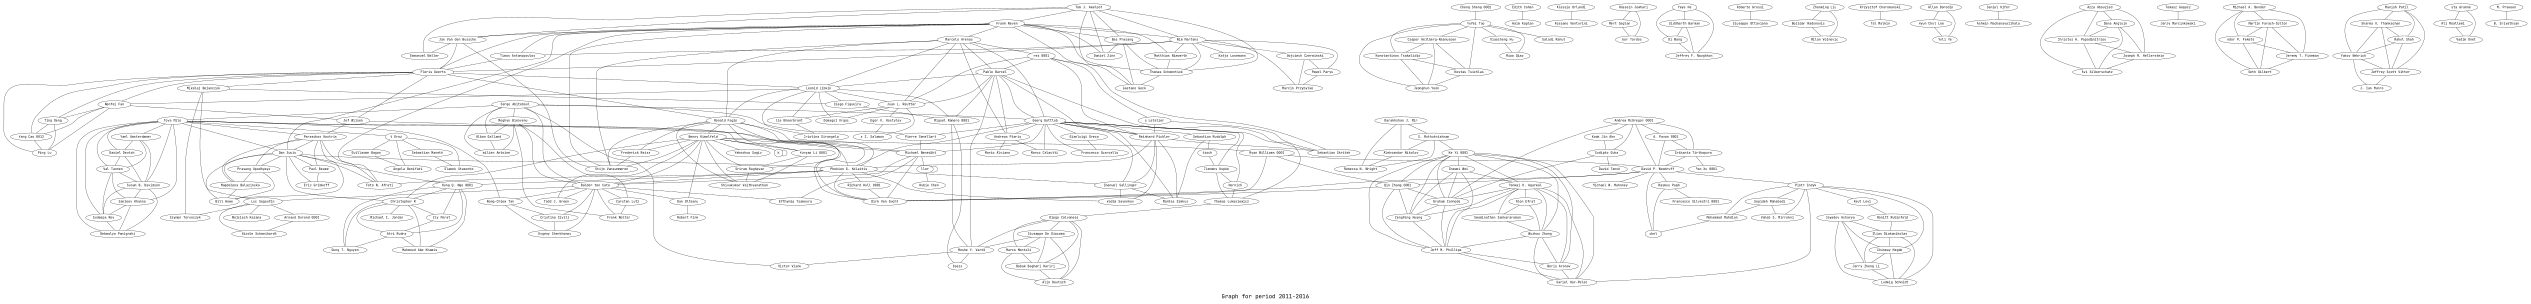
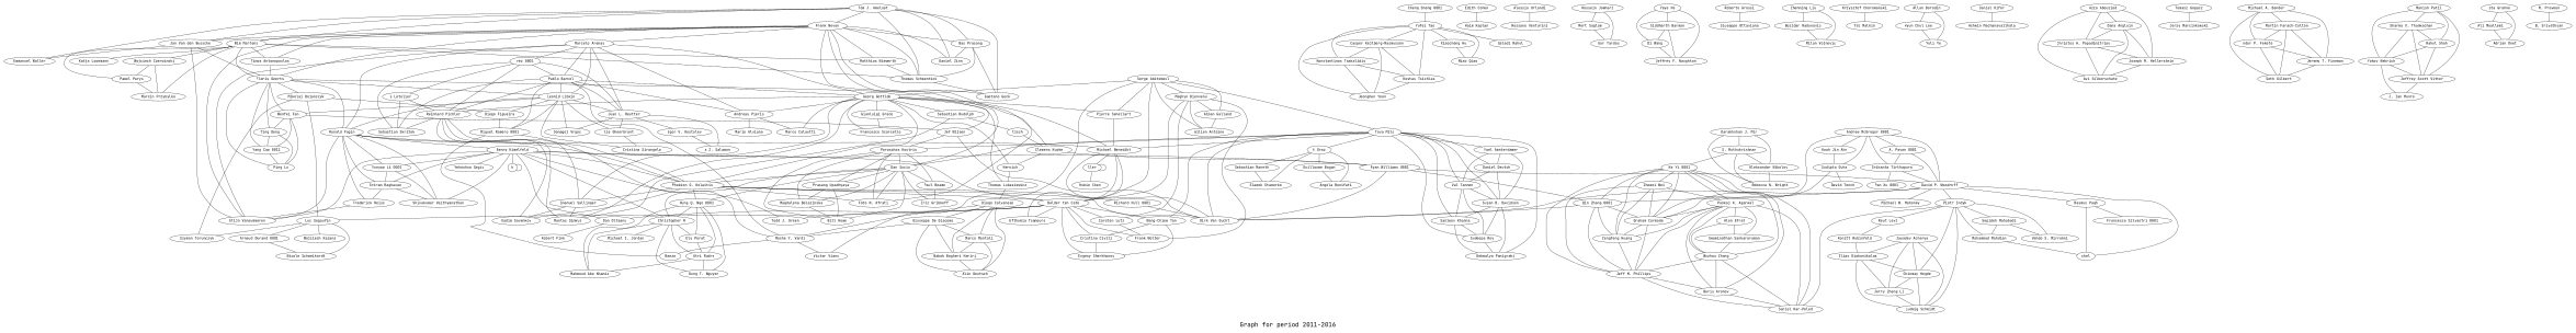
  graph {
    fontname="JetBrains Mono"
    fontsize=24
    label="\nGraph for period 2011-2016\n"
    splines=true
    node [fontname="JetBrains Mono" shape=ellipse]
    edge [fontname="JetBrains Mono"]
    n1 [height=0.3 label="Tom J. Ameloot" width=0.3]
    n2 [height=0.3 label="Frank Neven" width=0.3]
    n3 [height=0.3 label="Jan Van den Bussche" width=0.3]
    n4 [height=0.3 label="Wim Martens" width=0.3]
    n5 [height=0.3 label="Emmanuel Waller" width=0.3]
    n6 [height=0.3 label="Bas Prasang" width=0.3]
    n7 [height=0.3 label="Daniel Zinn" width=0.3]
    n8 [height=0.3 label="Thomas Schwentick" width=0.3]
    n9 [height=0.3 label="Gaetano Geck" width=0.3]
    n10 [height=0.3 label="Timos Antonopoulos" width=0.3]
    n11 [height=0.3 label="Floris Geerts" width=0.3]
    n12 [height=0.3 label="Marcelo Arenas" width=0.3]
    n13 [height=0.3 label="Dan Suciu" width=0.3]
    n14 [height=0.3 label="Stijn Vansummeren" width=0.3]
    n15 [height=0.3 label="Matthias Niewerth" width=0.3]
    n16 [height=0.3 label="Foto N. Afrati" width=0.3]
    n17 [height=0.3 label="Katja Losemann" width=0.3]
    n18 [height=0.3 label="Wojciech Czerwinski" width=0.3]
    n19 [height=0.3 label="Pawel Parys" width=0.3]
    n20 [height=0.3 label="Marcin Przybylko" width=0.3]
    n21 [height=0.3 label="Leonid Libkin" width=0.3]
    n22 [height=0.3 label="Ronald Fagin" width=0.3]
    n23 [height=0.3 label="Mikolaj Bojanczyk" width=0.3]
    n24 [height=0.3 label="Wenfei Fan" width=0.3]
    n25 [height=0.3 label="Jef Wijsen" width=0.3]
    n26 [height=0.3 label="Ting Deng" width=0.3]
    n27 [height=0.3 label="Yang Cao 0012" width=0.3]
    n28 [height=0.3 label="Ping Lu" width=0.3]
    n29 [height=0.3 label="rez 0001" width=0.3]
    n30 [height=0.3 label="Pablo Barcel" width=0.3]
    n31 [height=0.3 label="Juan L. Reutter" width=0.3]
    n32 [height=0.3 label="Georg Gottlob" width=0.3]
    n33 [height=0.3 label="Andreas Pieris" width=0.3]
    n34 [height=0.3 label="Phokion G. Kolaitis" width=0.3]
    n35 [height=0.3 label="Christopher R" width=0.3]
    n36 [height=0.3 label="Prasang Upadhyaya" width=0.3]
    n37 [height=0.3 label="Magdalena Balazinska" width=0.3]
    n38 [height=0.3 label="Bill Howe" width=0.3]
    n39 [height=0.3 label="Paul Beame" width=0.3]
    n40 [height=0.3 label="Hung Q. Ngo 0001" width=0.3]
    n41 [height=0.3 label="Eric Gribkoff" width=0.3]
    n42 [height=0.3 label="Miguel Romero 0001" width=0.3]
    n43 [height=0.3 label="Diego Figueira" width=0.3]
    n44 [height=0.3 label="Domagoj Vrgoc" width=0.3]
    n45 [height=0.3 label="lie Gheerbrant" width=0.3]
    n46 [height=0.3 label="Cristina Sirangelo" width=0.3]
    n47 [height=0.3 label="Benny Kimelfeld" width=0.3]
    n48 [height=0.3 label="Yunyao Li 0001" width=0.3]
    n49 [height=0.3 label="Sriram Raghavan" width=0.3]
    n50 [height=0.3 label="Shivakumar Vaithyanathan" width=0.3]
    n51 [height=0.3 label="Michael Benedikt" width=0.3]
    n52 [height=0.3 label="Frederick Reiss" width=0.3]
    n53 [height=0.3 label="Luc Segoufin" width=0.3]
    n54 [height=0.3 label="Szymon Torunczyk" width=0.3]
    n55 [height=0.3 label="Paraschos Koutris" width=0.3]
    n56 [height=0.3 label="Dirk Van Gucht" width=0.3]
    n57 [height=0.3 label="s Letelier" width=0.3]
    n58 [height=0.3 label="Reinhard Pichler" width=0.3]
    n59 [height=0.3 label="Sebastian Skritek" width=0.3]
    n60 [height=0.3 label="Moshe Y. Vardi" width=0.3]
    n61 [height=0.3 label="Egor V. Kostylev" width=0.3]
    n62 [height=0.3 label="s Z. Salamon" width=0.3]
    n63 [height=0.3 label="Pierre Senellart" width=0.3]
    n64 [height=0.3 label="Sebastian Rudolph" width=0.3]
    n65 [height=0.3 label="Clemens Kupke" width=0.3]
    n66 [height=0.3 label=Hernich width=0.3]
    n67 [height=0.3 label="Thomas Lukasiewicz" width=0.3]
    n68 [height=0.3 label="Gianluigi Greco" width=0.3]
    n69 [height=0.3 label="Francesco Scarcello" width=0.3]
    n70 [height=0.3 label="Emanuel Sallinger" width=0.3]
    n71 [height=0.3 label="Mantas Simkus" width=0.3]
    n72 [height=0.3 label="Marco Calautti" width=0.3]
    n73 [height=0.3 label="Mario Alviano" width=0.3]
    n74 [height=0.3 label="Vadim Savenkov" width=0.3]
    n75 [height=0.3 label=Baeza width=0.3]
    n76 [height=0.3 label="Victor Vianu" width=0.3]
    n77 [height=0.3 label="Balder ten Cate" width=0.3]
    n78 [height=0.3 label=k width=0.3]
    n79 [height=0.3 label="Ryan Williams 0001" width=0.3]
    n80 [height=0.3 label="Yehoshua Sagiv" width=0.3]
    n81 [height=0.3 label="Dan Olteanu" width=0.3]
    n82 [height=0.3 label="Todd J. Green" width=0.3]
    n83 [height=0.3 label=ller width=0.3]
    n84 [height=0.3 label="Efthymia Tsamoura" width=0.3]
    n85 [height=0.3 label="Richard Hull 0001" width=0.3]
    n86 [height=0.3 label="Darakhshan J. Mir" width=0.3]
    n87 [height=0.3 label="S. Muthukrishnan" width=0.3]
    n88 [height=0.3 label="Aleksandar Nikolov" width=0.3]
    n89 [height=0.3 label="Rebecca N. Wright" width=0.3]
    n90 [height=0.3 label="Ke Yi 0001" width=0.3]
    n91 [height=0.3 label="Zhewei Wei" width=0.3]
    n92 [height=0.3 label="Qin Zhang 0001" width=0.3]
    n93 [height=0.3 label="Pankaj K. Agarwal" width=0.3]
    n94 [height=0.3 label="Wuzhou Zhang" width=0.3]
    n95 [height=0.3 label="Graham Cormode" width=0.3]
    n96 [height=0.3 label="Zengfeng Huang" width=0.3]
    n97 [height=0.3 label="Jeff M. Phillips" width=0.3]
    n98 [height=0.3 label="Boris Aronov" width=0.3]
    n99 [height=0.3 label="Sariel Har-Peled" width=0.3]
    n100 [height=0.3 label="Alon Efrat" width=0.3]
    n101 [height=0.3 label="Swaminathan Sankararaman" width=0.3]
    n102 [height=0.3 label="Cheng Sheng 0001" width=0.3]
    n103 [height=0.3 label="Yufei Tao" width=0.3]
    n104 [height=0.3 label="Casper Kejlberg-Rasmussen" width=0.3]
    n105 [height=0.3 label="Konstantinos Tsakalidis" width=0.3]
    n106 [height=0.3 label="Kostas Tsichlas" width=0.3]
    n107 [height=0.3 label="Jeonghun Yoon" width=0.3]
    n108 [height=0.3 label="Xiaocheng Hu" width=0.3]
    n109 [height=0.3 label="Miao Qiao" width=0.3]
    n110 [height=0.3 label="Saladi Rahul" width=0.3]
    n111 [height=0.3 label="Serge Abiteboul" width=0.3]
    n112 [height=0.3 label="Meghyn Bienvenu" width=0.3]
    n113 [height=0.3 label="Alban Galland" width=0.3]
    n114 [height=0.3 label="milien Antoine" width=0.3]
    n115 [height=0.3 label="Tova Milo" width=0.3]
    n116 [height=0.3 label="Carsten Lutz" width=0.3]
    n117 [height=0.3 label="Frank Wolter" width=0.3]
    n118 [height=0.3 label="Yael Amsterdamer" width=0.3]
    n119 [height=0.3 label="Daniel Deutch" width=0.3]
    n120 [height=0.3 label="Val Tannen" width=0.3]
    n121 [height=0.3 label="Susan B. Davidson" width=0.3]
    n122 [height=0.3 label="Sanjeev Khanna" width=0.3]
    n123 [height=0.3 label="Sudeepa Roy" width=0.3]
    n124 [height=0.3 label="Debmalya Panigrahi" width=0.3]
    n125 [height=0.3 label="t Groz" width=0.3]
    n126 [height=0.3 label="Wang-Chiew Tan" width=0.3]
    n127 [height=0.3 label="Cristina Civili" width=0.3]
    n128 [height=0.3 label="Evgeny Sherkhonov" width=0.3]
    n129 [height=0.3 label=tzsch width=0.3]
    n130 [height=0.3 label="Diego Calvanese" width=0.3]
    n131 [height=0.3 label="Sebastian Maneth" width=0.3]
    n132 [height=0.3 label="Slawek Staworko" width=0.3]
    n133 [height=0.3 label="Guillaume Bagan" width=0.3]
    n134 [height=0.3 label="Angela Bonifati" width=0.3]
    n135 [height=0.3 label="David P. Woodruff" width=0.3]
    n136 [height=0.3 label="Ely Porat" width=0.3]
    n137 [height=0.3 label="Atri Rudra" width=0.3]
    n138 [height=0.3 label="Dung T. Nguyen" width=0.3]
    n139 [height=0.3 label="Mahmoud Abo Khamis" width=0.3]
    n140 [height=0.3 label="Michael I. Jordan" width=0.3]
    n141 [height=0.3 label="Robert Fink" width=0.3]
    n142 [height=0.3 label="Michael W. Mahoney" width=0.3]
    n143 [height=0.3 label="Piotr Indyk" width=0.3]
    n144 [height=0.3 label="Rasmus Pagh" width=0.3]
    n145 [height=0.3 label=ckel width=0.3]
    n146 [height=0.3 label="Wojciech Kazana" width=0.3]
    n147 [height=0.3 label="Arnaud Durand 0001" width=0.3]
    n148 [height=0.3 label="Nicole Schweikardt" width=0.3]
    n149 [height=0.3 label="Edith Cohen" width=0.3]
    n150 [height=0.3 label="Haim Kaplan" width=0.3]
    n151 [height=0.3 label="Alessio Orlandi" width=0.3]
    n152 [height=0.3 label="Rossano Venturini" width=0.3]
    n153 [height=0.3 label="Hubie Chen" width=0.3]
    n154 [height=0.3 label="Hossein Jowhari" width=0.3]
    n155 [height=0.3 label="Mert Saglam" width=0.3]
    n156 [height=0.3 label="bor Tardos" width=0.3]
    n157 [height=0.3 label="Yeye He" width=0.3]
    n158 [height=0.3 label="Siddharth Barman" width=0.3]
    n159 [height=0.3 label="Di Wang" width=0.3]
    n160 [height=0.3 label="Jeffrey F. Naughton" width=0.3]
    n161 [height=0.3 label="Roberto Grossi" width=0.3]
    n162 [height=0.3 label="Giuseppe Ottaviano" width=0.3]
    n163 [height=0.3 label="Andrew McGregor 0001" width=0.3]
    n164 [height=0.3 label="A. Pavan 0001" width=0.3]
    n165 [height=0.3 label="Srikanta Tirthapura" width=0.3]
    n166 [height=0.3 label="Kook Jin Ahn" width=0.3]
    n167 [height=0.3 label="Sudipto Guha" width=0.3]
    n168 [height=0.3 label="Pan Xu 0001" width=0.3]
    n169 [height=0.3 label="David Tench" width=0.3]
    n170 [height=0.3 label="Reut Levi" width=0.3]
    n171 [height=0.3 label="Sepideh Mahabadi" width=0.3]
    n172 [height=0.3 label="Mohammad Mahdian" width=0.3]
    n173 [height=0.3 label="Vahab S. Mirrokni" width=0.3]
    n174 [height=0.3 label="Chinmay Hegde" width=0.3]
    n175 [height=0.3 label="Ludwig Schmidt" width=0.3]
    n176 [height=0.3 label="Francesco Silvestri 0001" width=0.3]
    n177 [height=0.3 label="Zhenming Liu" width=0.3]
    n178 [height=0.3 label="Bozidar Radunovic" width=0.3]
    n179 [height=0.3 label="Milan Vojnovic" width=0.3]
    n180 [height=0.3 label="Ronitt Rubinfeld" width=0.3]
    n181 [height=0.3 label="Ilias Diakonikolas" width=0.3]
    n182 [height=0.3 label="Jerry Zheng Li" width=0.3]
    n183 [height=0.3 label="Krzysztof Choromanski" width=0.3]
    n184 [height=0.3 label="Tal Malkin" width=0.3]
    n185 [height=0.3 label="Allan Borodin" width=0.3]
    n186 [height=0.3 label="Hyun Chul Lee" width=0.3]
    n187 [height=0.3 label="Yuli Ye" width=0.3]
    n188 [height=0.3 label="Daniel Kifer" width=0.3]
    n189 [height=0.3 label="Ashwin Machanavajjhala" width=0.3]
    n190 [height=0.3 label="Giuseppe De Giacomo" width=0.3]
    n191 [height=0.3 label="Marco Montali" width=0.3]
    n192 [height=0.3 label="Babak Bagheri Hariri" width=0.3]
    n193 [height=0.3 label="Alin Deutsch" width=0.3]
    n194 [height=0.3 label="Azza Abouzied" width=0.3]
    n195 [height=0.3 label="Dana Angluin" width=0.3]
    n196 [height=0.3 label="Christos H. Papadimitriou" width=0.3]
    n197 [height=0.3 label="Joseph M. Hellerstein" width=0.3]
    n198 [height=0.3 label="Avi Silberschatz" width=0.3]
    n199 [height=0.3 label="Tomasz Gogacz" width=0.3]
    n200 [height=0.3 label="Jerzy Marcinkowski" width=0.3]
    n201 [height=0.3 label="Michael A. Bender" width=0.3]
    n202 [height=0.3 label="Martin Farach-Colton" width=0.3]
    n203 [height=0.3 label="ndor P. Fekete" width=0.3]
    n204 [height=0.3 label="Jeremy T. Fineman" width=0.3]
    n205 [height=0.3 label="Seth Gilbert" width=0.3]
    n206 [height=0.3 label="Manish Patil" width=0.3]
    n207 [height=0.3 label="Sharma V. Thankachan" width=0.3]
    n208 [height=0.3 label="Rahul Shah" width=0.3]
    n209 [height=0.3 label="Yakov Nekrich" width=0.3]
    n210 [height=0.3 label="Jeffrey Scott Vitter" width=0.3]
    n211 [height=0.3 label="J. Ian Munro" width=0.3]
    n212 [height=0.3 label="sta Grahne" width=0.3]
    n213 [height=0.3 label="Ali Moallemi" width=0.3]
-   n214 [height=0.3 label="Vadim Onet" width=0.3]
+   n214 [height=0.3 label="Adrian Onet" width=0.3]
    n215 [height=0.3 label="M. Praveen" width=0.3]
    n216 [height=0.3 label="B. Srivathsan" width=0.3]
    n217 [height=0.3 label="Jayadev Acharya" width=0.3]
    n1 -- n2
    n1 -- n3
    n1 -- n4
    n1 -- n5
    n1 -- n6
    n1 -- n7
    n1 -- n8
    n1 -- n9
    n2 -- n3
    n2 -- n4
    n2 -- n6
    n2 -- n7
    n2 -- n8
    n2 -- n9
    n2 -- n10
    n2 -- n11
    n2 -- n12
    n2 -- n13
    n2 -- n14
    n2 -- n15
    n2 -- n16
    n3 -- n5
    n3 -- n11
    n3 -- n14
    n4 -- n8
    n4 -- n10
    n4 -- n11
    n4 -- n15
    n4 -- n17
    n4 -- n18
    n4 -- n19
    n4 -- n20
    n6 -- n7
    n6 -- n8
    n6 -- n9
    n8 -- n9
    n10 -- n11
    n11 -- n21
    n11 -- n22
    n11 -- n23
    n11 -- n24
    n11 -- n25
    n11 -- n26
    n11 -- n27
    n11 -- n28
    n12 -- n14
    n12 -- n21
    n12 -- n22
    n12 -- n29
    n12 -- n30
    n12 -- n31
    n12 -- n32
    n12 -- n33
    n13 -- n16
    n13 -- n34
    n13 -- n35
    n13 -- n36
    n13 -- n37
    n13 -- n38
    n13 -- n39
    n13 -- n40
    n13 -- n41
    n15 -- n8
    n18 -- n19
    n18 -- n20
    n19 -- n20
    n21 -- n22
    n21 -- n24
    n21 -- n31
    n21 -- n42
    n21 -- n43
    n21 -- n44
    n21 -- n45
    n21 -- n46
    n22 -- n14
    n22 -- n34
    n22 -- n47
    n22 -- n48
    n22 -- n49
    n22 -- n50
    n22 -- n51
    n22 -- n52
    n23 -- n43
    n23 -- n53
    n23 -- n54
    n24 -- n25
    n24 -- n26
    n24 -- n27
    n24 -- n28
    n25 -- n55
    n25 -- n56
    n26 -- n27
    n26 -- n28
    n27 -- n28
    n29 -- n30
    n29 -- n31
    n29 -- n57
    n29 -- n58
    n29 -- n59
    n30 -- n21
    n30 -- n31
    n30 -- n32
    n30 -- n33
    n30 -- n42
    n30 -- n58
    n30 -- n59
    n30 -- n60
    n31 -- n44
    n31 -- n45
    n31 -- n61
    n31 -- n62
    n32 -- n33
    n32 -- n34
    n32 -- n51
    n32 -- n58
    n32 -- n63
    n32 -- n64
    n32 -- n65
    n32 -- n66
    n32 -- n67
    n32 -- n68
    n32 -- n69
    n32 -- n70
    n32 -- n71
    n32 -- n72
    n33 -- n72
    n33 -- n73
    n34 -- n16
    n34 -- n40
    n34 -- n56
    n34 -- n70
    n34 -- n74
    n34 -- n77
    n34 -- n85
    n35 -- n136
    n35 -- n137
    n35 -- n138
    n35 -- n139
    n35 -- n140
    n36 -- n37
    n36 -- n38
    n37 -- n38
    n39 -- n41
    n40 -- n35
    n40 -- n136
    n40 -- n137
    n40 -- n138
    n40 -- n139
    n42 -- n60
    n42 -- n75
    n43 -- n42
    n45 -- n46
    n47 -- n14
    n47 -- n34
    n47 -- n35
    n47 -- n48
    n47 -- n49
    n47 -- n50
-   n47 -- n52
+   n49 -- n52
    n47 -- n77
    n47 -- n78
    n47 -- n79
    n47 -- n80
    n47 -- n81
    n47 -- n82
    n48 -- n49
    n48 -- n50
    n49 -- n50
    n51 -- n56
    n51 -- n77
    n51 -- n83
    n51 -- n84
    n52 -- n14
    n53 -- n54
    n53 -- n146
    n53 -- n147
    n53 -- n148
    n55 -- n13
    n55 -- n16
    n55 -- n36
    n55 -- n37
    n55 -- n38
    n55 -- n39
    n57 -- n58
    n57 -- n59
    n58 -- n34
    n58 -- n59
    n58 -- n70
    n58 -- n71
    n58 -- n74
    n60 -- n75
    n60 -- n76
    n61 -- n62
    n63 -- n51
    n64 -- n71
    n64 -- n129
    n65 -- n66
-   n65 -- n67
+   n65 -- n79
    n66 -- n67
    n67 -- n130
    n68 -- n69
    n70 -- n71
    n70 -- n74
    n77 -- n53
    n77 -- n81
    n77 -- n82
    n77 -- n84
    n77 -- n116
    n77 -- n117
    n77 -- n126
    n77 -- n127
    n77 -- n128
    n78 -- n78
    n79 -- n56
    n79 -- n92
    n79 -- n135
    n81 -- n141
    n83 -- n83
    n83 -- n153
    n85 -- n56
    n86 -- n87
    n86 -- n88
    n86 -- n89
    n87 -- n88
    n87 -- n89
    n87 -- n90
    n88 -- n89
    n90 -- n91
    n90 -- n92
    n90 -- n93
    n90 -- n94
    n90 -- n95
    n90 -- n96
    n90 -- n97
    n90 -- n98
    n90 -- n99
    n91 -- n93
    n91 -- n95
    n91 -- n96
    n91 -- n97
    n92 -- n56
    n92 -- n95
    n92 -- n96
    n92 -- n97
    n93 -- n94
    n93 -- n95
    n93 -- n96
    n93 -- n97
    n93 -- n98
    n93 -- n99
    n93 -- n100
    n93 -- n101
    n94 -- n97
    n94 -- n98
    n94 -- n99
    n95 -- n96
    n95 -- n97
    n96 -- n97
    n97 -- n98
    n97 -- n99
    n98 -- n99
    n100 -- n94
    n100 -- n101
    n101 -- n94
    n102 -- n103
    n103 -- n104
    n103 -- n105
    n103 -- n106
    n103 -- n107
    n103 -- n108
    n103 -- n109
    n103 -- n110
    n104 -- n105
    n104 -- n106
    n104 -- n107
    n105 -- n106
    n105 -- n107
    n106 -- n107
    n108 -- n109
    n111 -- n32
    n111 -- n63
    n111 -- n76
    n111 -- n77
    n111 -- n112
    n111 -- n113
    n111 -- n114
    n111 -- n115
    n112 -- n77
    n112 -- n113
    n112 -- n114
    n112 -- n116
    n112 -- n117
    n113 -- n114
    n115 -- n13
    n115 -- n51
    n115 -- n55
    n115 -- n56
    n115 -- n118
    n115 -- n119
    n115 -- n120
    n115 -- n121
    n115 -- n122
    n115 -- n123
    n115 -- n124
    n115 -- n125
    n115 -- n126
    n116 -- n117
    n118 -- n119
    n118 -- n120
    n118 -- n121
    n119 -- n120
    n119 -- n121
    n120 -- n121
    n120 -- n122
    n120 -- n123
    n121 -- n122
    n121 -- n123
    n121 -- n124
    n122 -- n123
    n122 -- n124
    n123 -- n124
    n125 -- n131
    n125 -- n132
    n125 -- n133
    n125 -- n134
    n126 -- n127
    n126 -- n128
    n127 -- n128
    n129 -- n65
    n130 -- n60
    n130 -- n190
    n130 -- n191
    n130 -- n192
    n130 -- n193
    n131 -- n132
    n133 -- n134
    n135 -- n56
    n135 -- n92
    n135 -- n142
    n135 -- n143
    n135 -- n144
    n135 -- n145
    n136 -- n137
    n137 -- n138
    n137 -- n139
    n143 -- n99
    n143 -- n170
    n143 -- n171
    n143 -- n172
    n143 -- n173
    n143 -- n174
    n143 -- n175
    n144 -- n145
    n144 -- n176
    n147 -- n148
    n149 -- n150
    n151 -- n152
    n154 -- n155
    n154 -- n156
    n155 -- n156
    n157 -- n158
    n157 -- n159
    n157 -- n160
    n158 -- n159
    n158 -- n160
    n159 -- n160
    n161 -- n162
    n163 -- n95
    n163 -- n135
    n163 -- n164
    n163 -- n165
    n163 -- n166
    n163 -- n167
    n164 -- n135
    n164 -- n165
    n165 -- n135
    n165 -- n168
    n166 -- n167
    n167 -- n95
    n167 -- n169
    n170 -- n180
    n171 -- n172
    n171 -- n173
    n172 -- n145
    n174 -- n175
    n174 -- n182
    n177 -- n178
    n177 -- n179
    n178 -- n179
    n180 -- n181
    n181 -- n174
    n181 -- n175
    n181 -- n182
    n182 -- n175
    n183 -- n184
    n185 -- n186
    n185 -- n187
    n186 -- n187
    n188 -- n189
    n190 -- n60
    n190 -- n191
    n190 -- n192
    n190 -- n193
    n191 -- n192
    n191 -- n193
    n192 -- n193
    n194 -- n195
    n194 -- n196
    n194 -- n197
    n194 -- n198
    n195 -- n196
    n195 -- n197
    n195 -- n198
    n196 -- n197
    n196 -- n198
    n197 -- n198
    n199 -- n200
    n201 -- n202
    n201 -- n203
    n201 -- n204
    n201 -- n205
    n202 -- n203
    n202 -- n204
    n202 -- n205
    n203 -- n204
    n203 -- n205
    n204 -- n205
    n206 -- n207
    n206 -- n208
    n206 -- n209
    n206 -- n210
    n207 -- n208
    n207 -- n209
    n207 -- n210
    n208 -- n209
    n208 -- n210
    n209 -- n210
    n209 -- n211
    n210 -- n211
    n212 -- n213
    n212 -- n214
    n213 -- n214
    n215 -- n216
    n217 -- n174
    n217 -- n175
    n217 -- n181
    n217 -- n182
  }
